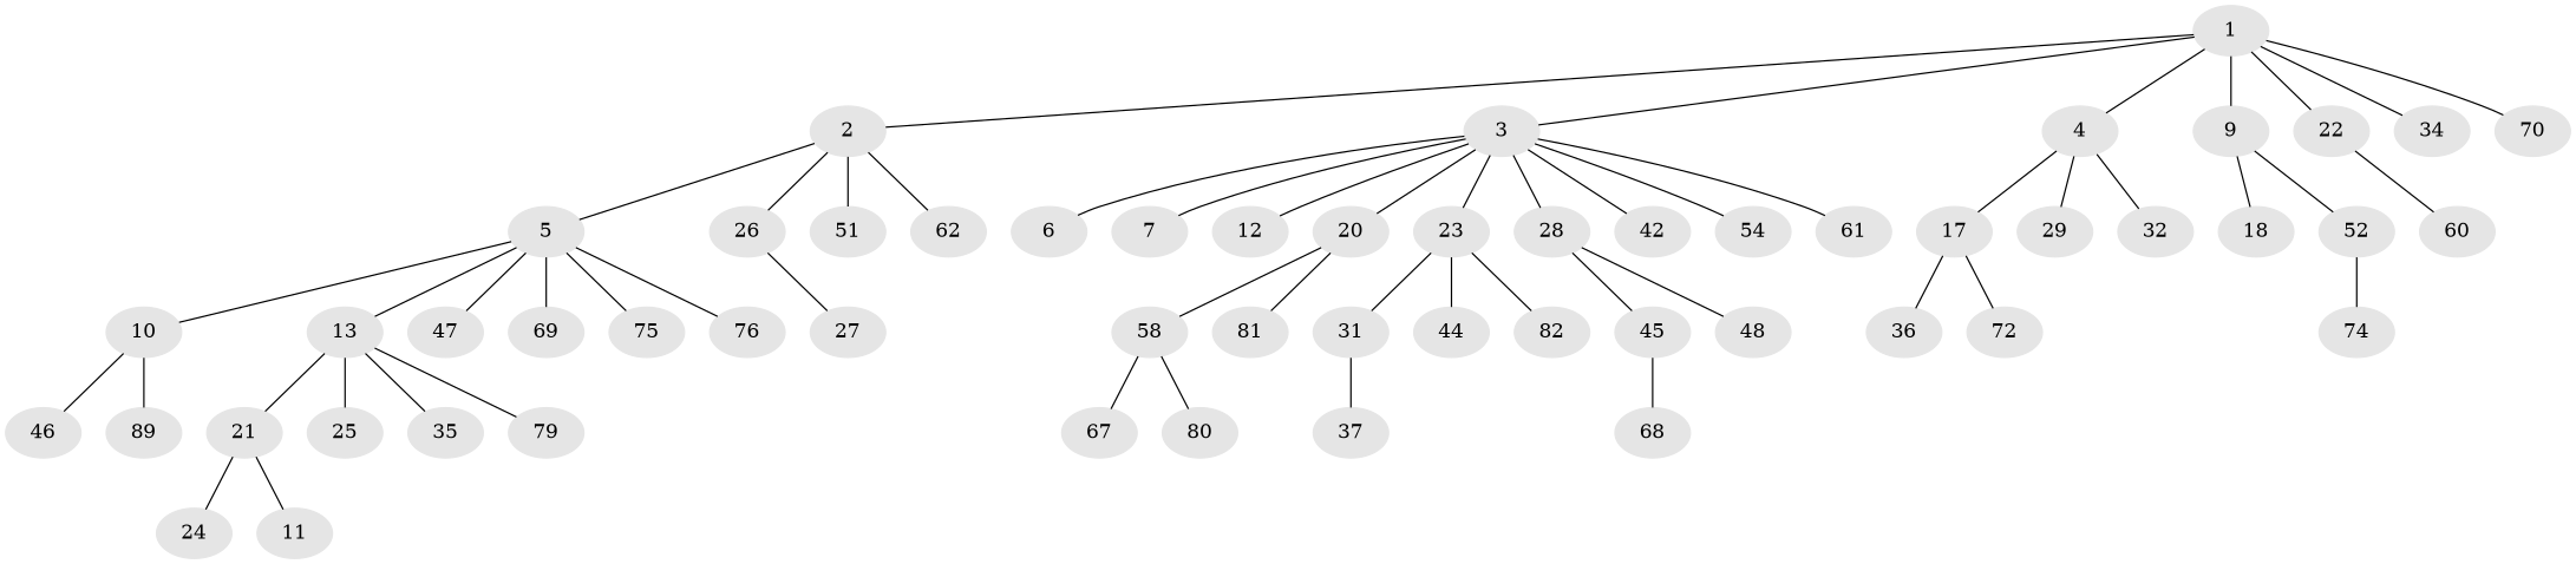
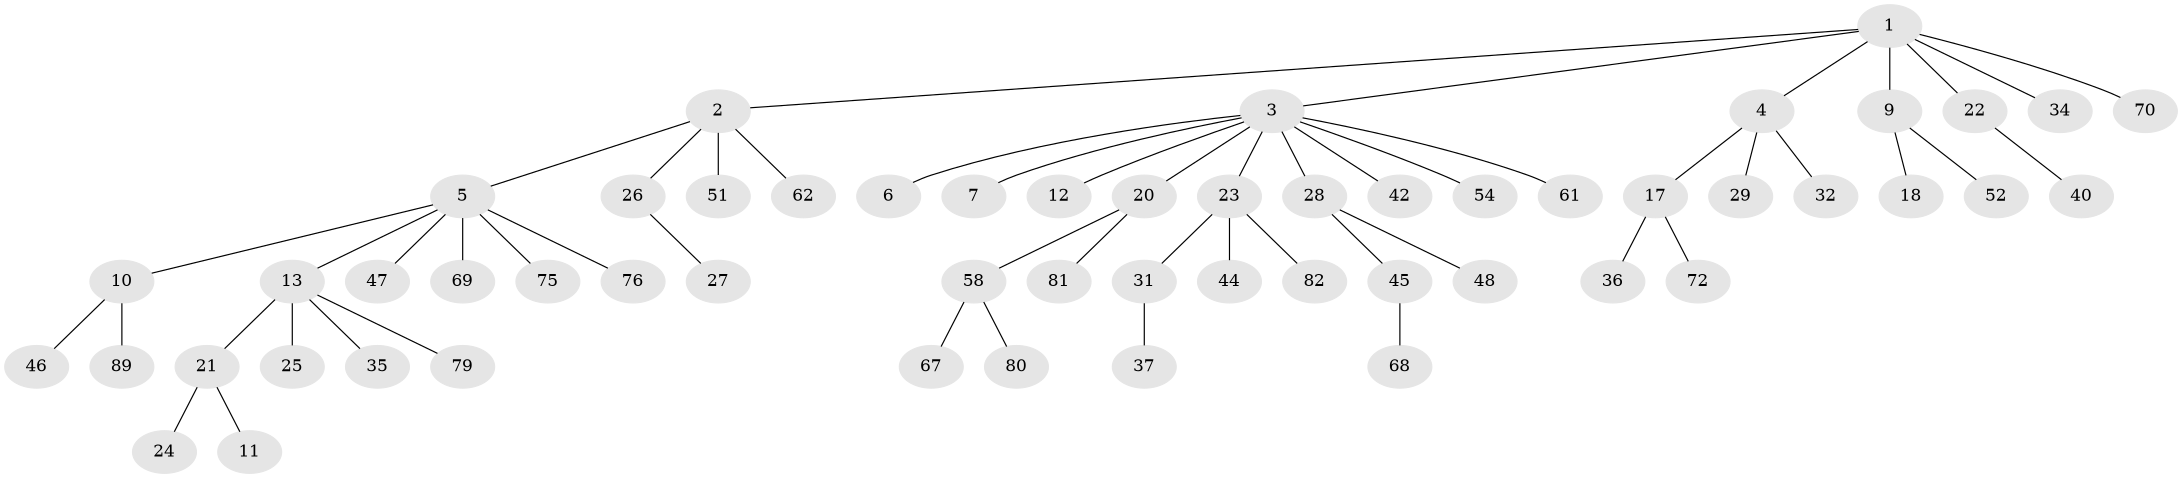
  graph {
    node [color=gray90 style=filled]
    1 [super="+43"]
    2 [super="+8"]
    3 [super="+14"]
    4 [super="+16"]
    9 [super="+11"]
    22 [super="+50"]
    34 [super="+77"]
    70
    5 [super="+59"]
    26 [super="+38"]
    51
    62
    6 [super="+78"]
    7
    12
    20 [super="+33"]
    23 [super="+27"]
    28 [super="+30"]
    42
    54
    61
    17 [super="+41"]
    29 [super="+65"]
    32
    18
    52 [super="+66"]
-   40 [super="+73" label=60]
+   40 [super="+73"]
    10 [super="+19"]
    13 [super="+15"]
    47
    69
    75
    76
    n34 [label=27]
    58 [super="+64"]
    81
    31
    44 [super="+60"]
    82
    45 [super="+63"]
    48
    36 [super="+53"]
    72
    46
    n45 [label=89]
    21 [super="+56"]
    25 [super="+39"]
    35
    79
-   74
    24
    n52 [label=11]
    67
    80
    37
    68
    1 -- 2
    1 -- 3
    1 -- 4
    1 -- 9
    1 -- 22
    1 -- 34
    1 -- 70
    2 -- 5
    2 -- 26
    2 -- 51
    2 -- 62
    3 -- 6
    3 -- 7
    3 -- 12
    3 -- 20
    3 -- 23
    3 -- 28
    3 -- 42
    3 -- 54
    3 -- 61
    4 -- 17
    4 -- 29
    4 -- 32
    9 -- 18
    9 -- 52
    22 -- 40
    5 -- 10
    5 -- 13
    5 -- 47
    5 -- 69
    5 -- 75
    5 -- 76
    26 -- n34
    20 -- 58
    20 -- 81
    23 -- 31
    23 -- 44
    23 -- 82
    28 -- 45
    28 -- 48
    17 -- 36
    17 -- 72
-   52 -- 74
    10 -- 46
    10 -- n45
    13 -- 21
    13 -- 25
    13 -- 35
    13 -- 79
    58 -- 67
    58 -- 80
    31 -- 37
    45 -- 68
    21 -- 24
    21 -- n52
  }
